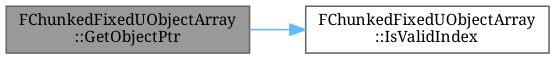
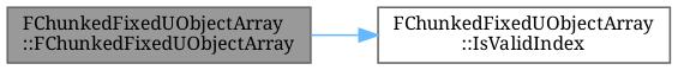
  digraph {
    rankdir=LR
    fontname="Noto Serif"
    node [fontname="Noto Serif" fontsize=10 shape=box style=filled]
-   n1 [color=gray40 fillcolor=grey60 fontcolor=black height=0.2 label="FChunkedFixedUObjectArray\l::GetObjectPtr" width=0.4]
+   n1 [color=gray40 fillcolor=grey60 fontcolor=black height=0.2 label="FChunkedFixedUObjectArray\l::FChunkedFixedUObjectArray" width=0.4]
    n2 [color=grey40 fillcolor=white height=0.2 label="FChunkedFixedUObjectArray\l::IsValidIndex" width=0.4]
    n1 -> n2 [color=steelblue1 fontname="Noto Serif" fontsize=10 labelfontname=Helvetica labelfontsize=10 style=solid]
  }
